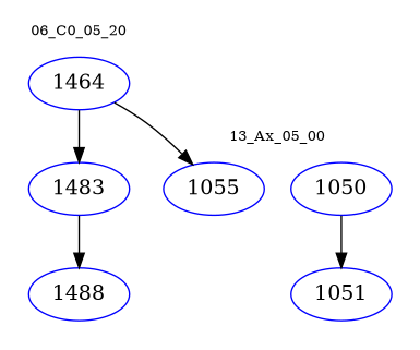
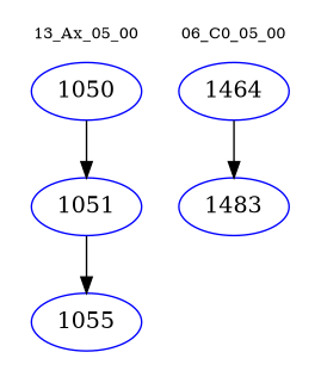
  digraph {
    node [color=blue]
    edge [color=black]
    n1 [label=1051]
    n2 [label=1050]
    n3 [label=1055]
    n4 [label=1483]
    n5 [label=1464]
-   n6 [label=1488]
    subgraph cluster_1 {
      color=white
      fontsize=10
      label="13_Ax_05_00"
      n1
      n2
      n3
    }
    subgraph cluster_2 {
      color=white
      fontsize=10
-     label="06_C0_05_20"
+     label="06_C0_05_00"
      n4
      n5
-     n6
    }
-   n5 -> n3
+   n1 -> n3
    n2 -> n1
-   n4 -> n6
    n5 -> n4
  }
